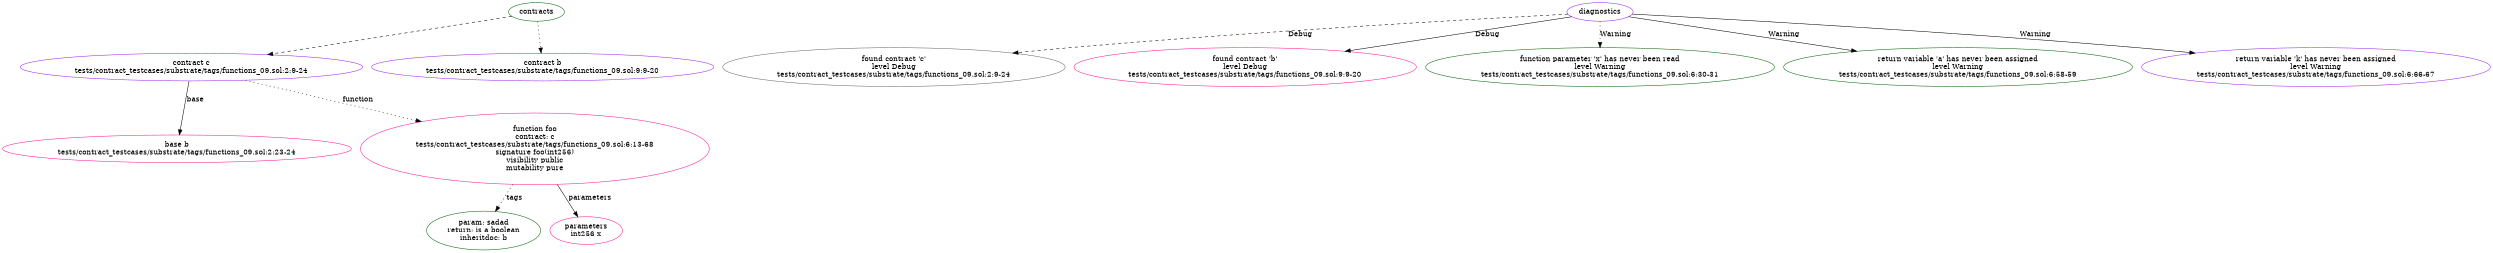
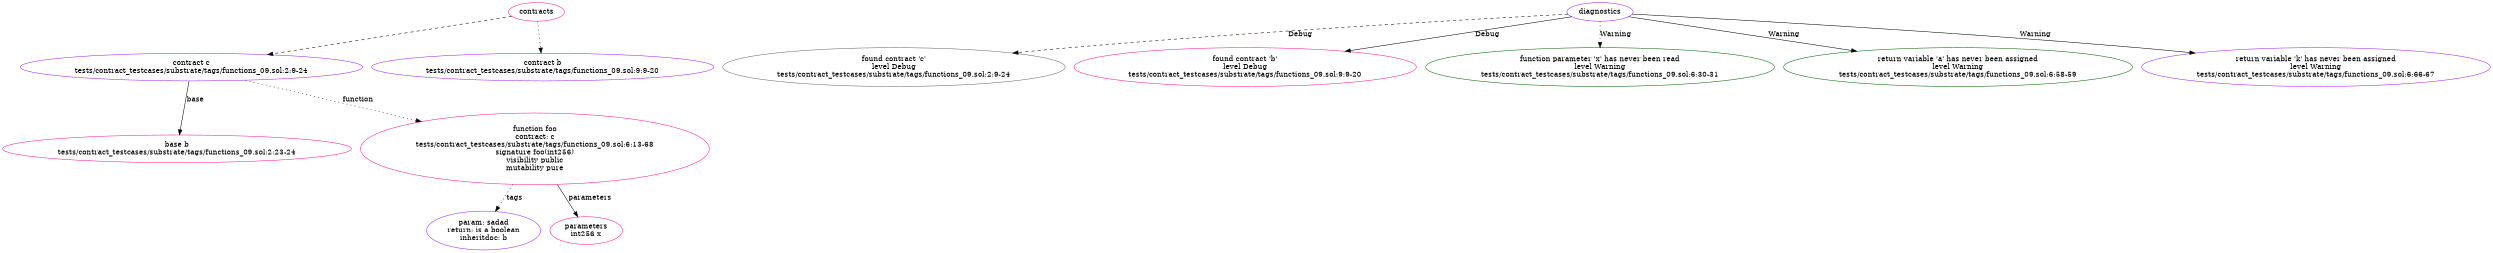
  strict digraph {
    node [color=purple]
    edge [style=solid]
    n1 [label="contract c\ntests/contract_testcases/substrate/tags/functions_09.sol:2:9-24"]
    n2 [color=deeppink label="base b\ntests/contract_testcases/substrate/tags/functions_09.sol:2:23-24"]
    n3 [color=deeppink label="function foo\ncontract: c\ntests/contract_testcases/substrate/tags/functions_09.sol:6:13-68\nsignature foo(int256)\nvisibility public\nmutability pure"]
-   n4 [color=darkgreen label="param: sadad\nreturn: is a boolean\ninheritdoc: b"]
+   n4 [label="param: sadad\nreturn: is a boolean\ninheritdoc: b"]
    n5 [color=deeppink label="parameters\nint256 x"]
    n6 [label="contract b\ntests/contract_testcases/substrate/tags/functions_09.sol:9:9-20"]
    n7 [color=gray40 label="found contract 'c'\nlevel Debug\ntests/contract_testcases/substrate/tags/functions_09.sol:2:9-24"]
    n8 [color=deeppink label="found contract 'b'\nlevel Debug\ntests/contract_testcases/substrate/tags/functions_09.sol:9:9-20"]
    n9 [color=darkgreen label="function parameter 'x' has never been read\nlevel Warning\ntests/contract_testcases/substrate/tags/functions_09.sol:6:30-31"]
    n10 [color=darkgreen label="return variable 'a' has never been assigned\nlevel Warning\ntests/contract_testcases/substrate/tags/functions_09.sol:6:58-59"]
    n11 [label="return variable 'k' has never been assigned\nlevel Warning\ntests/contract_testcases/substrate/tags/functions_09.sol:6:66-67"]
-   contracts [color=darkgreen]
+   contracts [color=deeppink]
    diagnostics
    n1 -> n2 [label=base]
    n1 -> n3 [label=function style=dotted]
    n3 -> n4 [label=tags style=dotted]
    n3 -> n5 [label=parameters]
    contracts -> n1 [style=dashed]
    contracts -> n6 [style=dotted]
    diagnostics -> n7 [label=Debug style=dashed]
    diagnostics -> n8 [label=Debug]
    diagnostics -> n9 [label=Warning style=dotted]
    diagnostics -> n10 [label=Warning]
    diagnostics -> n11 [label=Warning]
  }
